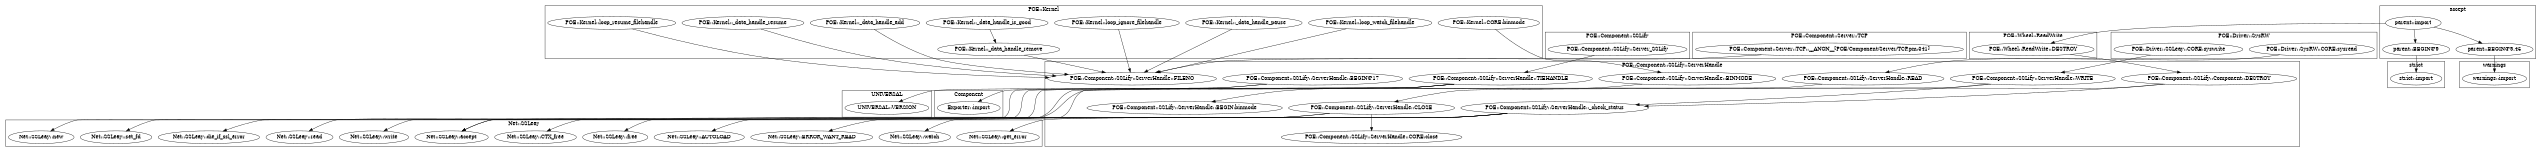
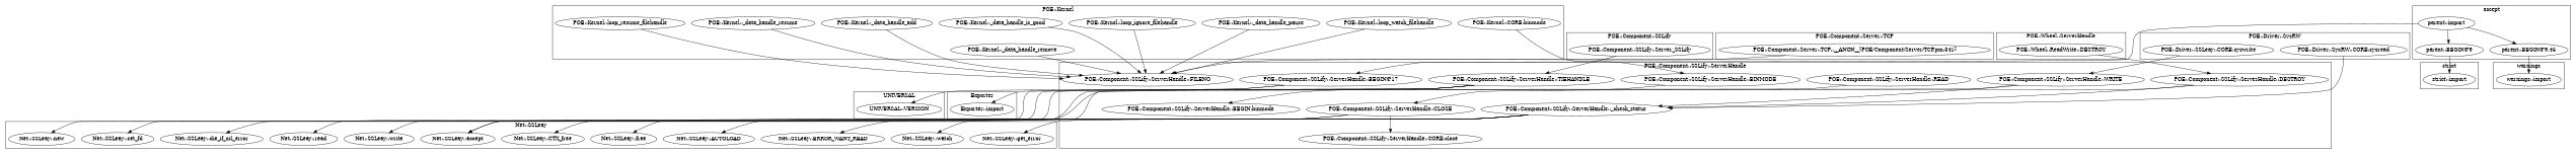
  digraph {
    "POE::Kernel::CORE:binmode"
    "POE::Kernel::loop_ignore_filehandle"
    "POE::Kernel::_data_handle_is_good"
    "POE::Kernel::_data_handle_pause"
    "POE::Kernel::loop_watch_filehandle"
    "POE::Kernel::_data_handle_add"
    "POE::Kernel::_data_handle_remove"
    "POE::Kernel::loop_resume_filehandle"
    "POE::Kernel::_data_handle_resume"
    "POE::Component::SSLify::ServerHandle::_check_status"
    "POE::Component::SSLify::ServerHandle::FILENO"
    "POE::Component::SSLify::ServerHandle::CLOSE"
    "POE::Component::SSLify::ServerHandle::BEGIN@17"
-   "POE::Component::SSLify::ServerHandle::DESTROY" [label="POE::Component::SSLify::Component::DESTROY"]
+   "POE::Component::SSLify::ServerHandle::DESTROY"
    "POE::Component::SSLify::ServerHandle::READ"
    "POE::Component::SSLify::ServerHandle::WRITE"
    n17 [label="POE::Component::SSLify::ServerHandle::BEGIN:binmode"]
    "POE::Component::SSLify::ServerHandle::BINMODE"
    "POE::Component::SSLify::ServerHandle::TIEHANDLE"
    "POE::Component::SSLify::ServerHandle::CORE:close"
    "Exporter::import"
    "POE::Component::SSLify::Server_SSLify"
    "warnings::import"
    "UNIVERSAL::VERSION"
    "POE::Component::Server::TCP::__ANON__[POE/Component/Server/TCP.pm:341]"
    "POE::Wheel::ReadWrite::DESTROY"
    n27 [label="POE::Driver::SSLeay::CORE:syswrite"]
    "POE::Driver::SysRW::CORE:sysread"
    "strict::import"
    "parent::import"
    "parent::BEGIN@9"
    "parent::BEGIN@9.45"
    "Net::SSLeay::get_error"
    "Net::SSLeay::free"
    "Net::SSLeay::ERROR_WANT_READ"
    "Net::SSLeay::die_if_ssl_error"
    "Net::SSLeay::AUTOLOAD"
    n38 [label="Net::SSLeay::watch"]
    "Net::SSLeay::new"
    "Net::SSLeay::write"
    "Net::SSLeay::read"
    "Net::SSLeay::accept"
    "Net::SSLeay::set_fd"
    "Net::SSLeay::CTX_free"
    subgraph cluster_1 {
      label="POE::Kernel"
      "POE::Kernel::CORE:binmode"
      "POE::Kernel::loop_ignore_filehandle"
      "POE::Kernel::_data_handle_is_good"
      "POE::Kernel::_data_handle_pause"
      "POE::Kernel::loop_watch_filehandle"
      "POE::Kernel::_data_handle_add"
      "POE::Kernel::_data_handle_remove"
      "POE::Kernel::loop_resume_filehandle"
      "POE::Kernel::_data_handle_resume"
    }
    subgraph cluster_2 {
      label="POE::Component::SSLify::ServerHandle"
      "POE::Component::SSLify::ServerHandle::_check_status"
      "POE::Component::SSLify::ServerHandle::FILENO"
      "POE::Component::SSLify::ServerHandle::CLOSE"
      "POE::Component::SSLify::ServerHandle::BEGIN@17"
      "POE::Component::SSLify::ServerHandle::DESTROY"
      "POE::Component::SSLify::ServerHandle::READ"
      "POE::Component::SSLify::ServerHandle::WRITE"
      n17
      "POE::Component::SSLify::ServerHandle::BINMODE"
      "POE::Component::SSLify::ServerHandle::TIEHANDLE"
      "POE::Component::SSLify::ServerHandle::CORE:close"
    }
    subgraph cluster_3 {
-     label=Component
+     label=Exporter
      "Exporter::import"
    }
    subgraph cluster_4 {
      label="POE::Component::SSLify"
      "POE::Component::SSLify::Server_SSLify"
    }
    subgraph cluster_5 {
      label=warnings
      "warnings::import"
    }
    subgraph cluster_6 {
      label=UNIVERSAL
      "UNIVERSAL::VERSION"
    }
    subgraph cluster_7 {
      label="POE::Component::Server::TCP"
      "POE::Component::Server::TCP::__ANON__[POE/Component/Server/TCP.pm:341]"
    }
    subgraph cluster_8 {
-     label="POE::Wheel::ReadWrite"
+     label="POE::Wheel::ServerHandle"
      "POE::Wheel::ReadWrite::DESTROY"
    }
    subgraph cluster_9 {
      label="POE::Driver::SysRW"
      n27
      "POE::Driver::SysRW::CORE:sysread"
    }
    subgraph cluster_10 {
      label="strict"
      "strict::import"
    }
    subgraph cluster_11 {
      label=accept
      "parent::import"
      "parent::BEGIN@9"
      "parent::BEGIN@9.45"
    }
    subgraph cluster_12 {
      label="Net::SSLeay"
      "Net::SSLeay::get_error"
      "Net::SSLeay::free"
      "Net::SSLeay::ERROR_WANT_READ"
      "Net::SSLeay::die_if_ssl_error"
      "Net::SSLeay::AUTOLOAD"
      n38
      "Net::SSLeay::new"
      "Net::SSLeay::write"
      "Net::SSLeay::read"
      "Net::SSLeay::accept"
      "Net::SSLeay::set_fd"
      "Net::SSLeay::CTX_free"
    }
    "POE::Kernel::CORE:binmode" -> "POE::Component::SSLify::ServerHandle::BINMODE"
    "POE::Kernel::loop_ignore_filehandle" -> "POE::Component::SSLify::ServerHandle::FILENO"
-   "POE::Kernel::_data_handle_is_good" -> "POE::Kernel::_data_handle_remove"
+   "POE::Kernel::_data_handle_is_good" -> "POE::Component::SSLify::ServerHandle::FILENO"
    "POE::Kernel::_data_handle_pause" -> "POE::Component::SSLify::ServerHandle::FILENO"
    "POE::Kernel::loop_watch_filehandle" -> "POE::Component::SSLify::ServerHandle::FILENO"
    "POE::Kernel::_data_handle_add" -> "POE::Component::SSLify::ServerHandle::FILENO"
    "POE::Kernel::_data_handle_remove" -> "POE::Component::SSLify::ServerHandle::FILENO"
    "POE::Kernel::loop_resume_filehandle" -> "POE::Component::SSLify::ServerHandle::FILENO"
    "POE::Kernel::_data_handle_resume" -> "POE::Component::SSLify::ServerHandle::FILENO"
    "POE::Component::SSLify::ServerHandle::_check_status" -> "Net::SSLeay::get_error"
    "POE::Component::SSLify::ServerHandle::_check_status" -> "Net::SSLeay::ERROR_WANT_READ"
    "POE::Component::SSLify::ServerHandle::_check_status" -> "Net::SSLeay::AUTOLOAD"
    "POE::Component::SSLify::ServerHandle::_check_status" -> n38
    "POE::Component::SSLify::ServerHandle::_check_status" -> "Net::SSLeay::accept"
    "POE::Component::SSLify::ServerHandle::CLOSE" -> "POE::Component::SSLify::ServerHandle::CORE:close"
    "POE::Component::SSLify::ServerHandle::CLOSE" -> "Net::SSLeay::free"
    "POE::Component::SSLify::ServerHandle::CLOSE" -> "Net::SSLeay::CTX_free"
    "POE::Component::SSLify::ServerHandle::BEGIN@17" -> "Exporter::import"
    "POE::Component::SSLify::ServerHandle::BEGIN@17" -> "UNIVERSAL::VERSION"
    "POE::Component::SSLify::ServerHandle::DESTROY" -> "POE::Component::SSLify::ServerHandle::_check_status"
    "POE::Component::SSLify::ServerHandle::DESTROY" -> "POE::Component::SSLify::ServerHandle::CLOSE"
    "POE::Component::SSLify::ServerHandle::READ" -> "Net::SSLeay::read"
    "POE::Component::SSLify::ServerHandle::WRITE" -> "POE::Component::SSLify::ServerHandle::_check_status"
    "POE::Component::SSLify::ServerHandle::WRITE" -> "Net::SSLeay::write"
    "POE::Component::SSLify::ServerHandle::BINMODE" -> n17
    "POE::Component::SSLify::ServerHandle::TIEHANDLE" -> "Net::SSLeay::die_if_ssl_error"
    "POE::Component::SSLify::ServerHandle::TIEHANDLE" -> "Net::SSLeay::new"
    "POE::Component::SSLify::ServerHandle::TIEHANDLE" -> "Net::SSLeay::accept"
    "POE::Component::SSLify::ServerHandle::TIEHANDLE" -> "Net::SSLeay::set_fd"
    "POE::Component::SSLify::Server_SSLify" -> "POE::Component::SSLify::ServerHandle::TIEHANDLE"
    "POE::Component::Server::TCP::__ANON__[POE/Component/Server/TCP.pm:341]" -> "POE::Component::SSLify::ServerHandle::FILENO"
    "POE::Wheel::ReadWrite::DESTROY" -> "POE::Component::SSLify::ServerHandle::DESTROY"
    n27 -> "POE::Component::SSLify::ServerHandle::WRITE"
-   "POE::Driver::SysRW::CORE:sysread" -> "POE::Component::SSLify::ServerHandle::READ"
-   "parent::import" -> "POE::Wheel::ReadWrite::DESTROY"
+   "POE::Driver::SysRW::CORE:sysread" -> "POE::Component::SSLify::ServerHandle::_check_status"
+   "parent::import" -> "POE::Component::SSLify::ServerHandle::BEGIN@17"
    "parent::import" -> "parent::BEGIN@9"
    "parent::import" -> "parent::BEGIN@9.45"
    "parent::BEGIN@9" -> "strict::import"
    "parent::BEGIN@9.45" -> "warnings::import"
  }
